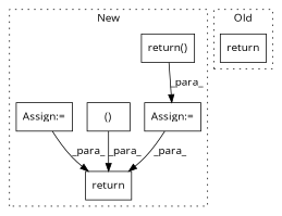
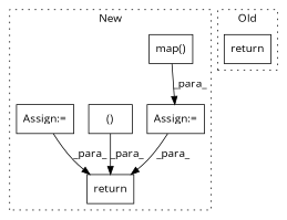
  digraph {
    fontname="Open Sans"
    node [a=68 l=3 shape=box fontname="Open Sans"]
    edge [fontname="Open Sans"]
-   n1 [a=75 l="9,1" label="return()" s="4897,4910"]
+   n1 [a=75 l="9,1" label="map()" s="4897,4910"]
    n2 [label="Assign:=" s=4885]
    n3 [a=93 l=7 label=return s=5325]
    n4 [a=54 label="()" s=5077]
    n5 [label="Assign:=" s=5201]
    n6 [a=93 l=7 label=return s=4965]
    subgraph cluster_1 {
      label=New
      style=dotted
      n1
      n2
      n3
      n4
      n5
    }
    subgraph cluster_2 {
      label=Old
      style=dotted
      n6
    }
    n1 -> n2 [label=_para_]
    n2 -> n3 [label=_para_]
    n4 -> n3 [label=_para_]
    n5 -> n3 [label=_para_]
  }
